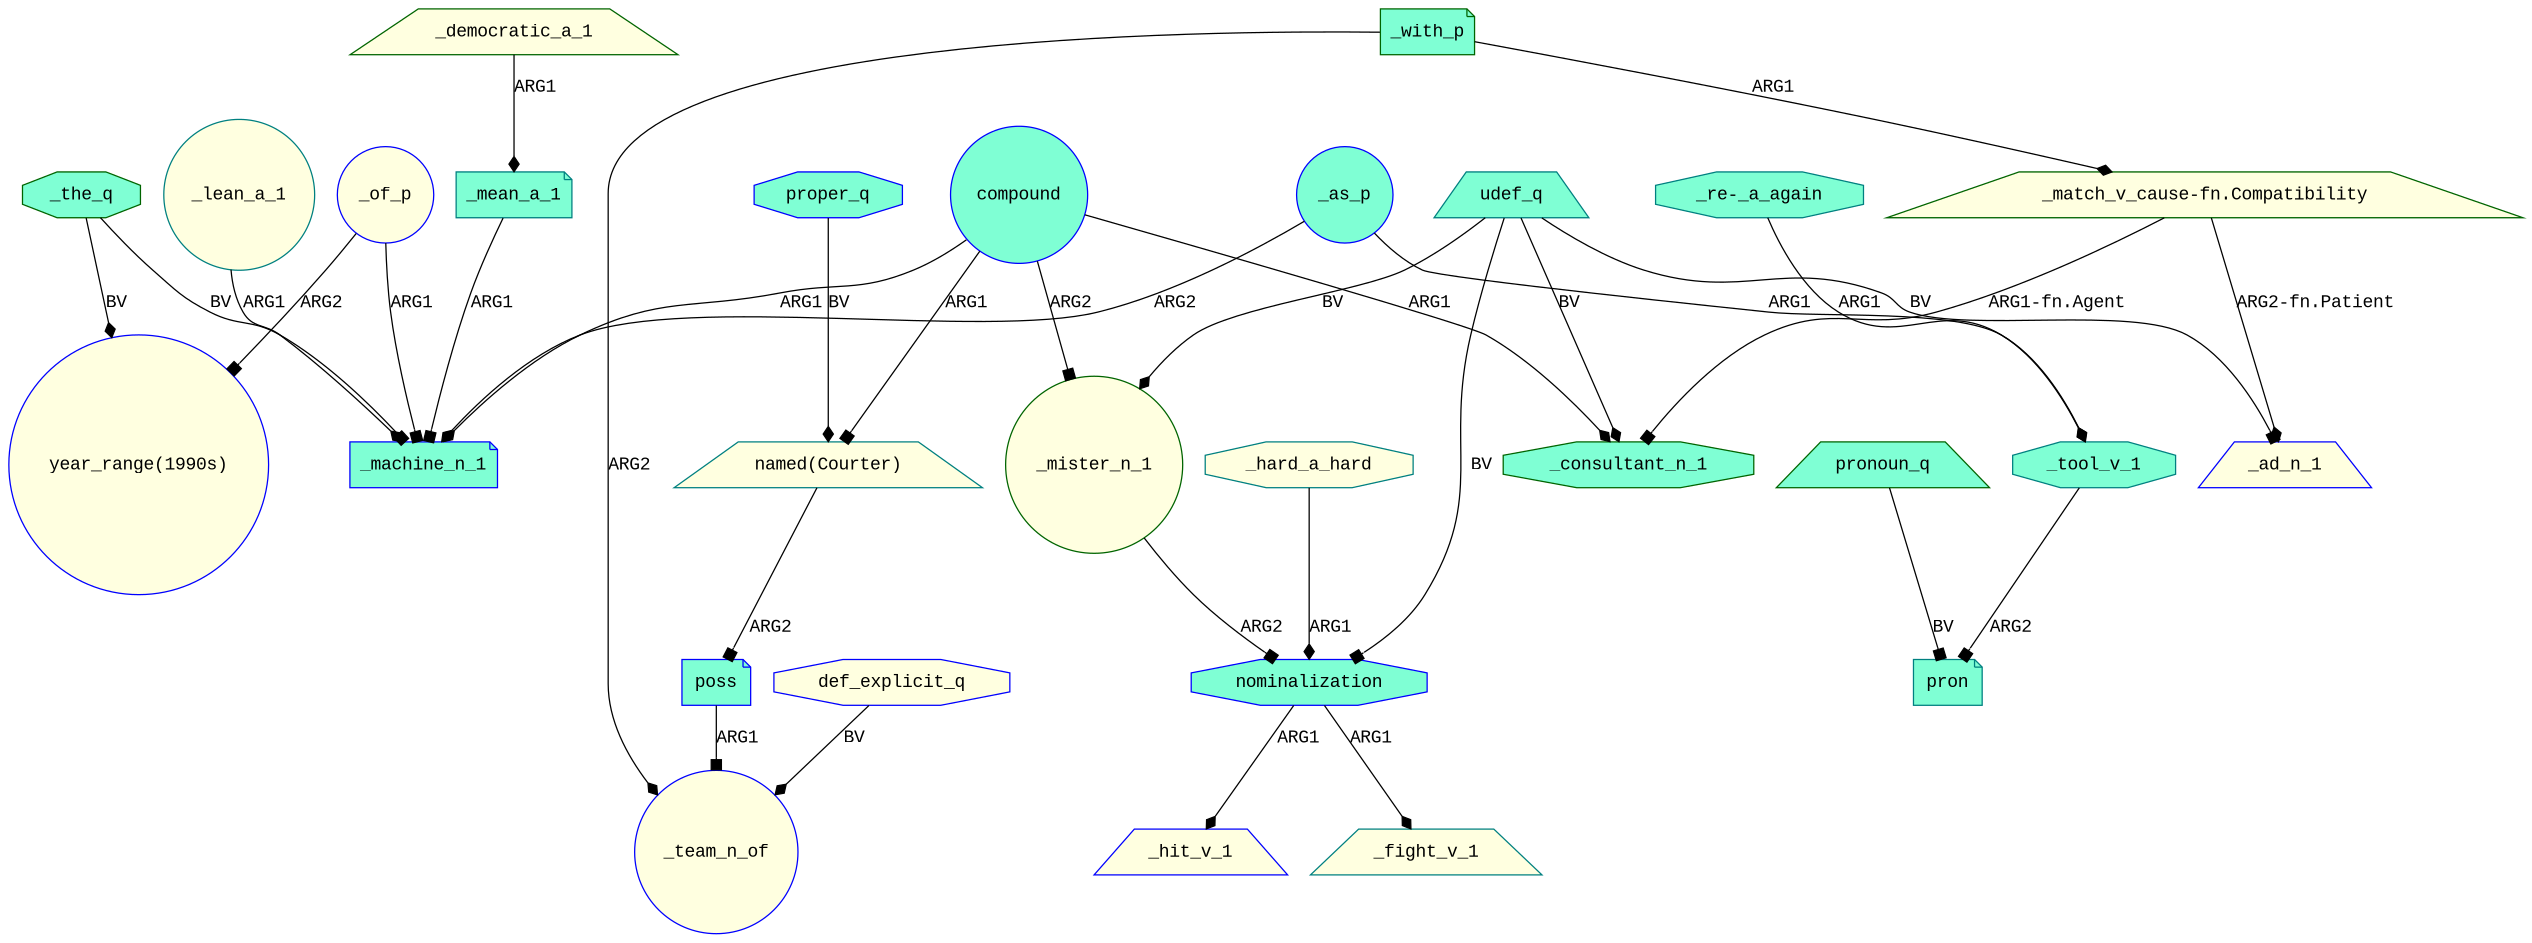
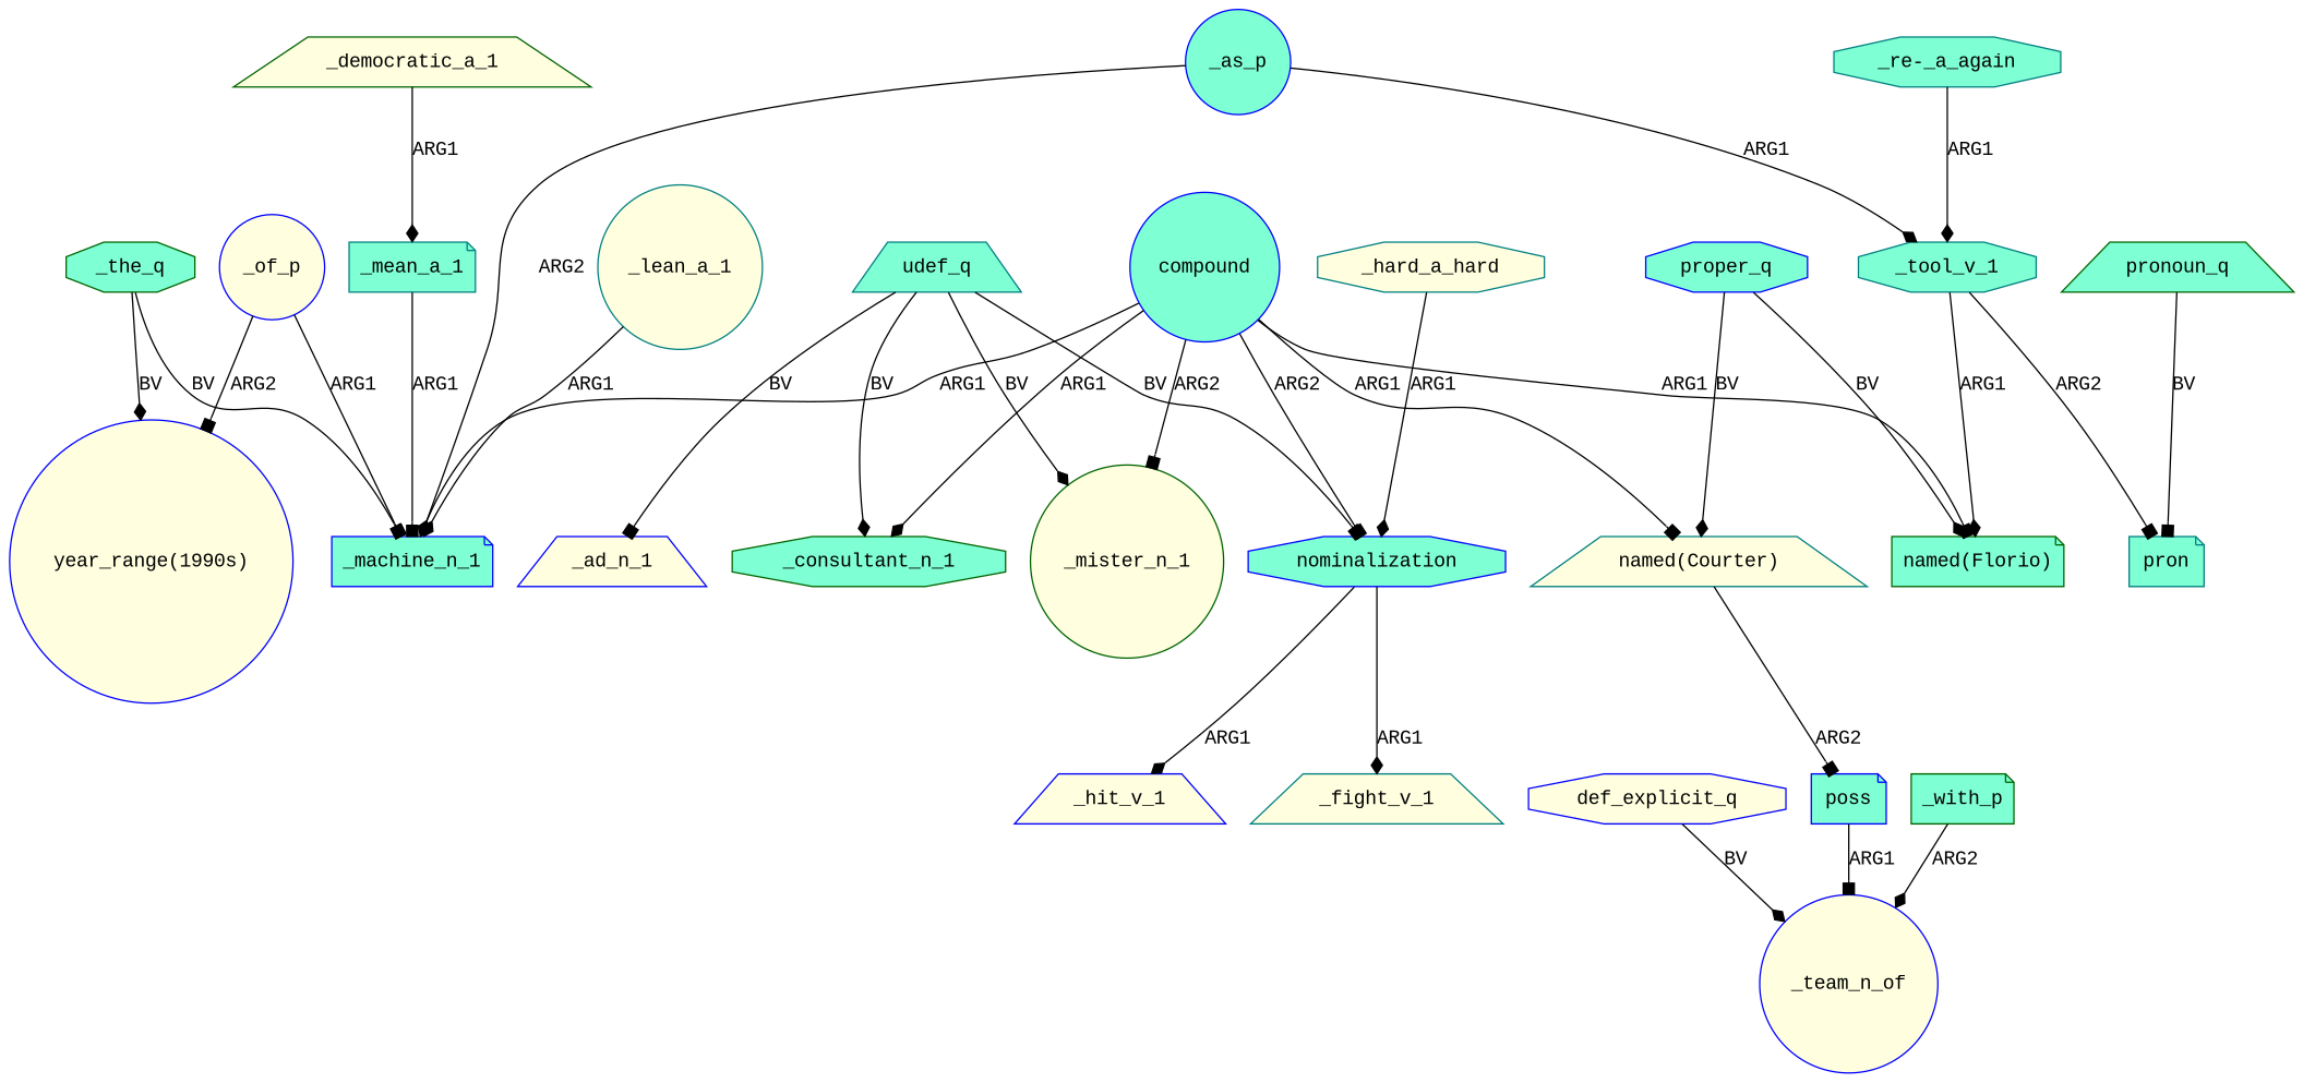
  digraph {
    fontname="Liberation Mono"
    node [color=blue fillcolor=aquamarine fontname="Liberation Mono" shape=octagon style=filled]
    edge [arrowhead=diamond fontname="Liberation Mono"]
    _the_q [color=darkgreen]
    "year_range(1990s)" [fillcolor=lightyellow shape=circle]
    _machine_n_1 [shape=note]
    _democratic_a_1 [color=darkgreen fillcolor=lightyellow shape=trapezium]
    _mean_a_1 [color=teal shape=note]
    def_explicit_q [fillcolor=lightyellow]
    _team_n_of [fillcolor=lightyellow shape=circle]
-   "_match_v_cause-fn.Compatibility" [color=darkgreen fillcolor=lightyellow shape=trapezium]
    _consultant_n_1 [color=darkgreen]
    _ad_n_1 [fillcolor=lightyellow shape=trapezium]
    nominalization
    _fight_v_1 [color=teal fillcolor=lightyellow shape=trapezium]
    _hit_v_1 [fillcolor=lightyellow shape=trapezium]
    compound [shape=circle]
    _mister_n_1 [color=darkgreen fillcolor=lightyellow shape=circle]
+   "named(Florio)" [color=darkgreen shape=note]
    "named(Courter)" [color=teal fillcolor=lightyellow shape=trapezium]
    poss [shape=note]
    udef_q [color=teal shape=trapezium]
    _of_p [fillcolor=lightyellow shape=circle]
    _with_p [color=darkgreen shape=note]
    _tool_v_1 [color=teal]
    pron [color=teal shape=note]
    n24 [color=teal fillcolor=lightyellow label=_hard_a_hard]
    _as_p [shape=circle]
    "_re-_a_again" [color=teal]
    pronoun_q [color=darkgreen shape=trapezium]
    _lean_a_1 [color=teal fillcolor=lightyellow shape=circle]
    proper_q
    _the_q -> "year_range(1990s)" [label=BV]
    _the_q -> _machine_n_1 [arrowhead=box label=BV]
    _democratic_a_1 -> _mean_a_1 [label=ARG1]
    _mean_a_1 -> _machine_n_1 [arrowhead=box label=ARG1]
    def_explicit_q -> _team_n_of [label=BV]
-   "_match_v_cause-fn.Compatibility" -> _consultant_n_1 [arrowhead=box label="ARG1-fn.Agent"]
-   "_match_v_cause-fn.Compatibility" -> _ad_n_1 [label="ARG2-fn.Patient"]
    nominalization -> _fight_v_1 [label=ARG1]
    nominalization -> _hit_v_1 [label=ARG1]
    compound -> _machine_n_1 [label=ARG1]
    compound -> _consultant_n_1 [label=ARG1]
-   _mister_n_1 -> nominalization [arrowhead=box label=ARG2]
+   compound -> nominalization [arrowhead=box label=ARG2]
    compound -> _mister_n_1 [arrowhead=box label=ARG2]
+   compound -> "named(Florio)" [arrowhead=box label=ARG1]
    compound -> "named(Courter)" [arrowhead=box label=ARG1]
    "named(Courter)" -> poss [arrowhead=box label=ARG2]
    poss -> _team_n_of [arrowhead=box label=ARG1]
    udef_q -> _consultant_n_1 [label=BV]
    udef_q -> _ad_n_1 [arrowhead=box label=BV]
    udef_q -> nominalization [arrowhead=box label=BV]
    udef_q -> _mister_n_1 [label=BV]
    _of_p -> "year_range(1990s)" [arrowhead=box label=ARG2]
    _of_p -> _machine_n_1 [arrowhead=box label=ARG1]
    _with_p -> _team_n_of [label=ARG2]
-   _with_p -> "_match_v_cause-fn.Compatibility" [label=ARG1]
+   _tool_v_1 -> "named(Florio)" [label=ARG1]
    _tool_v_1 -> pron [arrowhead=box label=ARG2]
    n24 -> nominalization [label=ARG1]
    _as_p -> _machine_n_1 [label=ARG2]
    _as_p -> _tool_v_1 [label=ARG1]
    "_re-_a_again" -> _tool_v_1 [label=ARG1]
    pronoun_q -> pron [arrowhead=box label=BV]
    _lean_a_1 -> _machine_n_1 [label=ARG1]
+   proper_q -> "named(Florio)" [label=BV]
    proper_q -> "named(Courter)" [label=BV]
  }
